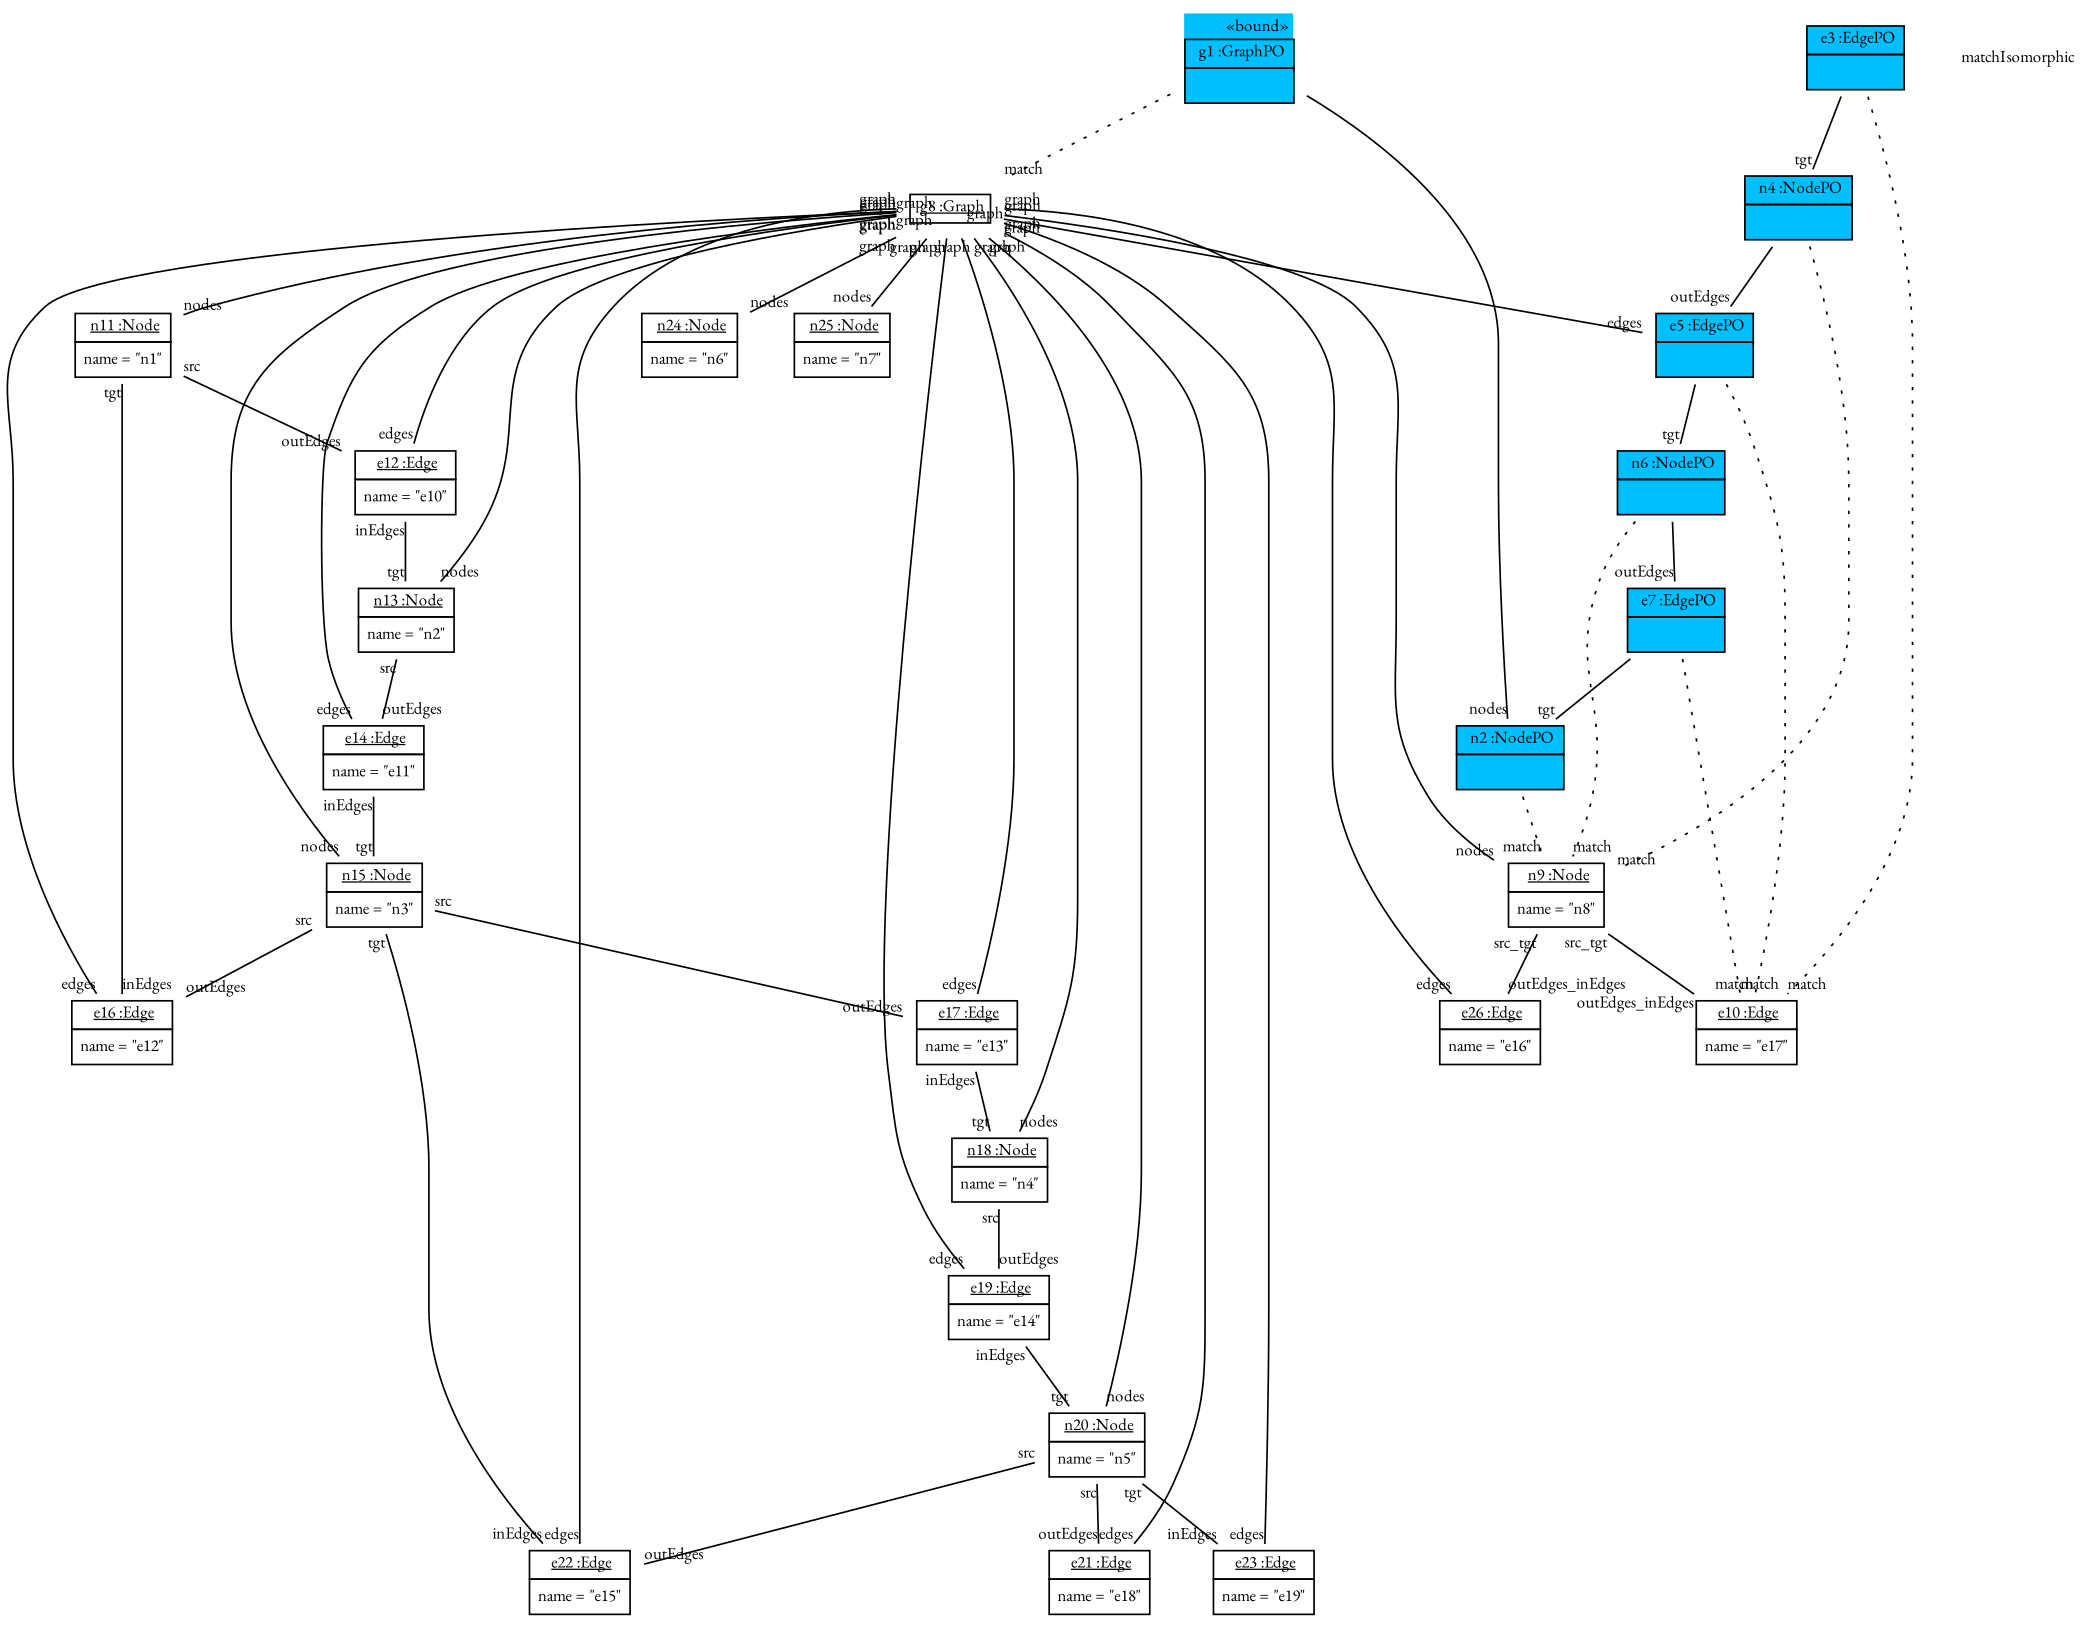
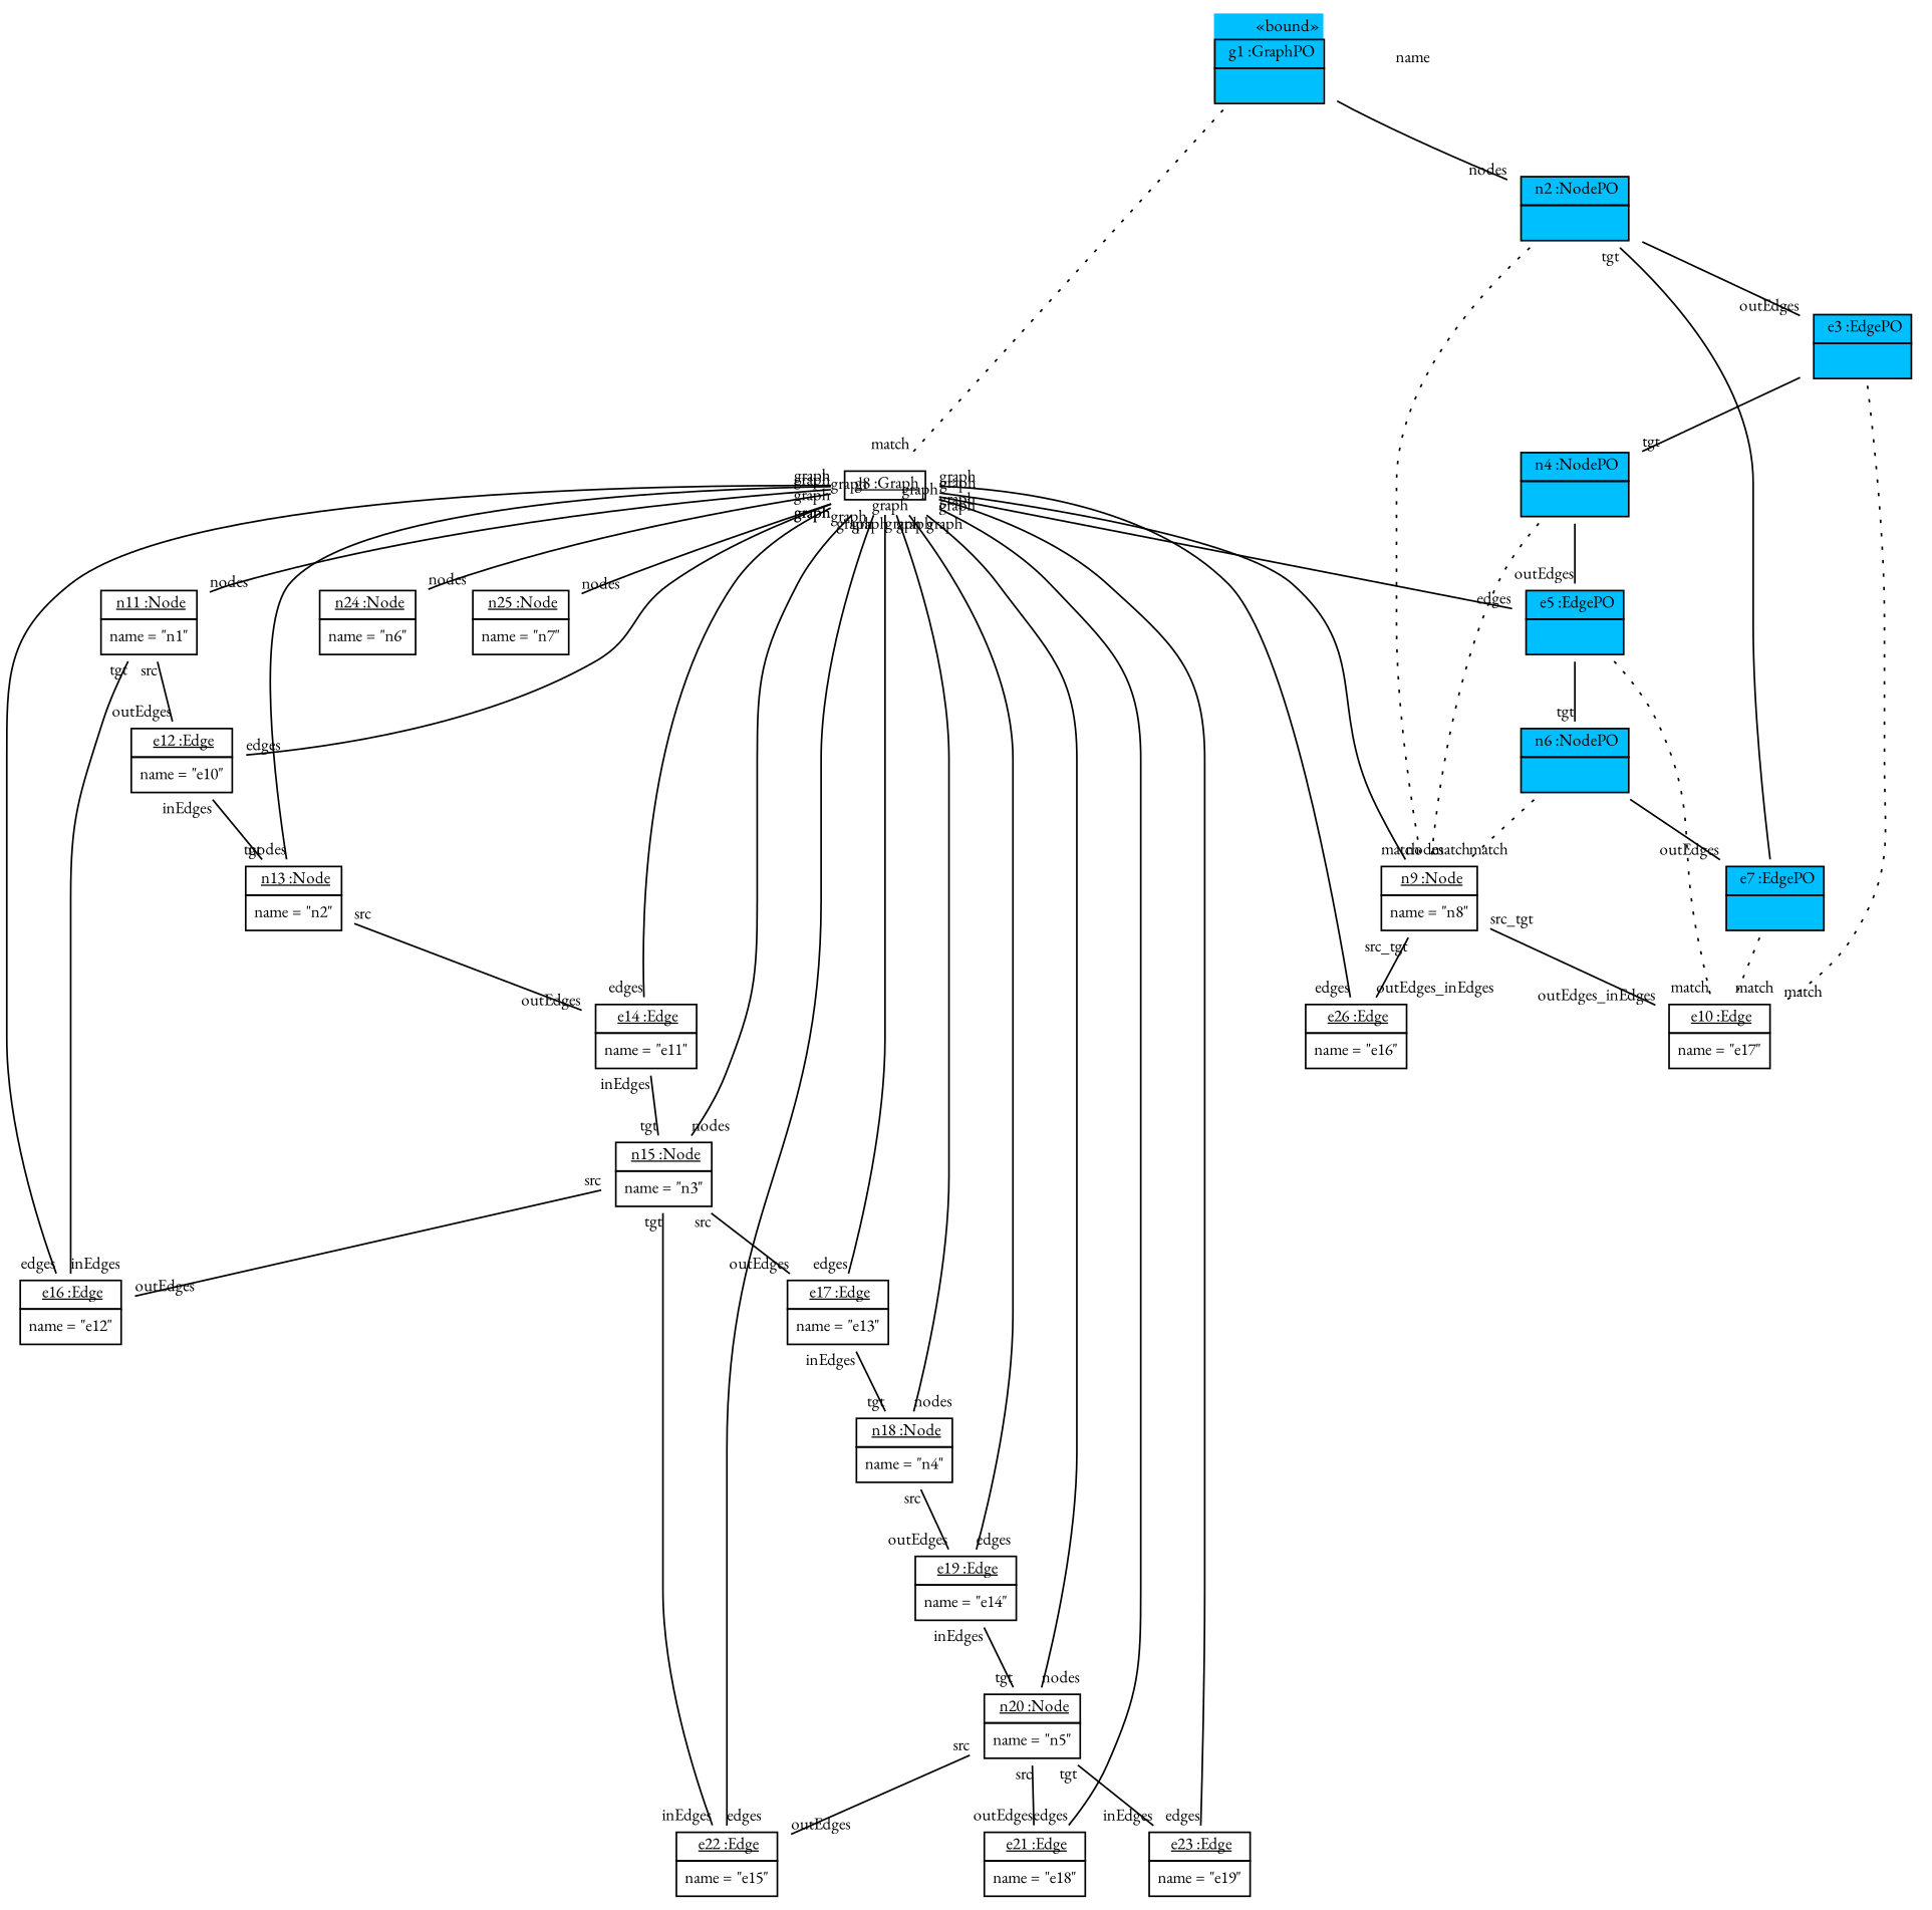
  graph {
    fontname="EB Garamond"
    node [fontname="EB Garamond" fontsize=10 shape=none]
    edge [fontname="EB Garamond" fontsize=10 headlabel=outEdges taillabel="graph"]
    n1 [label=<<table border='0' cellborder='1' cellspacing='0' color='black' bgcolor='deepskyblue'> <tr> <td border='0' align='right'><font color='black'>&#171;bound&#187;</font></td></tr> <tr> <td align='center'> <font color='black'> g1 :GraphPO </font></td></tr> <tr> <td align='left'> <table border='0' cellborder='0' cellspacing='0' color='black'> <tr> <td>  </td></tr></table></td></tr></table>>]
    n2 [label=<<table border='0' cellborder='1' cellspacing='0' color='black' bgcolor='deepskyblue'>  <tr> <td align='center'> <font color='black'> n2 :NodePO </font></td></tr> <tr> <td align='left'> <table border='0' cellborder='0' cellspacing='0' color='black'> <tr> <td>  </td></tr></table></td></tr></table>>]
    n3 [label=<<table border='0' cellborder='1' cellspacing='0'> <tr> <td> <u>g8 :Graph</u></td></tr></table>>]
    n4 [label=<<table border='0' cellborder='1' cellspacing='0' color='black' bgcolor='deepskyblue'>  <tr> <td align='center'> <font color='black'> e3 :EdgePO </font></td></tr> <tr> <td align='left'> <table border='0' cellborder='0' cellspacing='0' color='black'> <tr> <td>  </td></tr></table></td></tr></table>>]
    n5 [label=<<table border='0' cellborder='1' cellspacing='0'> <tr> <td> <u>n9 :Node</u></td></tr><tr><td><table border='0' cellborder='0' cellspacing='0'><tr><td>name = "n8"</td></tr></table></td></tr></table>>]
    n6 [label=<<table border='0' cellborder='1' cellspacing='0' color='black' bgcolor='deepskyblue'>  <tr> <td align='center'> <font color='black'> e5 :EdgePO </font></td></tr> <tr> <td align='left'> <table border='0' cellborder='0' cellspacing='0' color='black'> <tr> <td>  </td></tr></table></td></tr></table>>]
    n7 [label=<<table border='0' cellborder='1' cellspacing='0'> <tr> <td> <u>n11 :Node</u></td></tr><tr><td><table border='0' cellborder='0' cellspacing='0'><tr><td>name = "n1"</td></tr></table></td></tr></table>>]
    n8 [label=<<table border='0' cellborder='1' cellspacing='0'> <tr> <td> <u>e12 :Edge</u></td></tr><tr><td><table border='0' cellborder='0' cellspacing='0'><tr><td>name = "e10"</td></tr></table></td></tr></table>>]
    n9 [label=<<table border='0' cellborder='1' cellspacing='0'> <tr> <td> <u>n13 :Node</u></td></tr><tr><td><table border='0' cellborder='0' cellspacing='0'><tr><td>name = "n2"</td></tr></table></td></tr></table>>]
    n10 [label=<<table border='0' cellborder='1' cellspacing='0'> <tr> <td> <u>e14 :Edge</u></td></tr><tr><td><table border='0' cellborder='0' cellspacing='0'><tr><td>name = "e11"</td></tr></table></td></tr></table>>]
    n11 [label=<<table border='0' cellborder='1' cellspacing='0'> <tr> <td> <u>n15 :Node</u></td></tr><tr><td><table border='0' cellborder='0' cellspacing='0'><tr><td>name = "n3"</td></tr></table></td></tr></table>>]
    n12 [label=<<table border='0' cellborder='1' cellspacing='0'> <tr> <td> <u>e16 :Edge</u></td></tr><tr><td><table border='0' cellborder='0' cellspacing='0'><tr><td>name = "e12"</td></tr></table></td></tr></table>>]
    n13 [label=<<table border='0' cellborder='1' cellspacing='0'> <tr> <td> <u>e17 :Edge</u></td></tr><tr><td><table border='0' cellborder='0' cellspacing='0'><tr><td>name = "e13"</td></tr></table></td></tr></table>>]
    n14 [label=<<table border='0' cellborder='1' cellspacing='0'> <tr> <td> <u>n18 :Node</u></td></tr><tr><td><table border='0' cellborder='0' cellspacing='0'><tr><td>name = "n4"</td></tr></table></td></tr></table>>]
    n15 [label=<<table border='0' cellborder='1' cellspacing='0'> <tr> <td> <u>e19 :Edge</u></td></tr><tr><td><table border='0' cellborder='0' cellspacing='0'><tr><td>name = "e14"</td></tr></table></td></tr></table>>]
    n16 [label=<<table border='0' cellborder='1' cellspacing='0'> <tr> <td> <u>n20 :Node</u></td></tr><tr><td><table border='0' cellborder='0' cellspacing='0'><tr><td>name = "n5"</td></tr></table></td></tr></table>>]
    n17 [label=<<table border='0' cellborder='1' cellspacing='0'> <tr> <td> <u>e21 :Edge</u></td></tr><tr><td><table border='0' cellborder='0' cellspacing='0'><tr><td>name = "e18"</td></tr></table></td></tr></table>>]
    n18 [label=<<table border='0' cellborder='1' cellspacing='0'> <tr> <td> <u>e22 :Edge</u></td></tr><tr><td><table border='0' cellborder='0' cellspacing='0'><tr><td>name = "e15"</td></tr></table></td></tr></table>>]
    n19 [label=<<table border='0' cellborder='1' cellspacing='0'> <tr> <td> <u>e23 :Edge</u></td></tr><tr><td><table border='0' cellborder='0' cellspacing='0'><tr><td>name = "e19"</td></tr></table></td></tr></table>>]
    n20 [label=<<table border='0' cellborder='1' cellspacing='0'> <tr> <td> <u>n24 :Node</u></td></tr><tr><td><table border='0' cellborder='0' cellspacing='0'><tr><td>name = "n6"</td></tr></table></td></tr></table>>]
    n21 [label=<<table border='0' cellborder='1' cellspacing='0'> <tr> <td> <u>n25 :Node</u></td></tr><tr><td><table border='0' cellborder='0' cellspacing='0'><tr><td>name = "n7"</td></tr></table></td></tr></table>>]
    n22 [label=<<table border='0' cellborder='1' cellspacing='0'> <tr> <td> <u>e26 :Edge</u></td></tr><tr><td><table border='0' cellborder='0' cellspacing='0'><tr><td>name = "e16"</td></tr></table></td></tr></table>>]
    n23 [label=<<table border='0' cellborder='1' cellspacing='0' color='black' bgcolor='deepskyblue'>  <tr> <td align='center'> <font color='black'> n4 :NodePO </font></td></tr> <tr> <td align='left'> <table border='0' cellborder='0' cellspacing='0' color='black'> <tr> <td>  </td></tr></table></td></tr></table>>]
    n24 [label=<<table border='0' cellborder='1' cellspacing='0'> <tr> <td> <u>e10 :Edge</u></td></tr><tr><td><table border='0' cellborder='0' cellspacing='0'><tr><td>name = "e17"</td></tr></table></td></tr></table>>]
    n25 [label=<<table border='0' cellborder='1' cellspacing='0' color='black' bgcolor='deepskyblue'>  <tr> <td align='center'> <font color='black'> n6 :NodePO </font></td></tr> <tr> <td align='left'> <table border='0' cellborder='0' cellspacing='0' color='black'> <tr> <td>  </td></tr></table></td></tr></table>>]
    n26 [label=<<table border='0' cellborder='1' cellspacing='0' color='black' bgcolor='deepskyblue'>  <tr> <td align='center'> <font color='black'> e7 :EdgePO </font></td></tr> <tr> <td align='left'> <table border='0' cellborder='0' cellspacing='0' color='black'> <tr> <td>  </td></tr></table></td></tr></table>>]
-   matchIsomorphic
+   matchIsomorphic [label=name]
    n1 -- n2 [color=black fontcolor=black headlabel=nodes taillabel=""]
    n1 -- n3 [color=black fontcolor=black headlabel=match style=dotted taillabel=""]
+   n2 -- n4 [color=black fontcolor=black taillabel=""]
    n2 -- n5 [color=black fontcolor=black headlabel=match style=dotted taillabel=""]
    n3 -- n5 [headlabel=nodes]
    n3 -- n6 [headlabel=edges]
    n3 -- n7 [headlabel=nodes]
    n3 -- n8 [headlabel=edges]
    n3 -- n9 [headlabel=nodes]
    n3 -- n10 [headlabel=edges]
    n3 -- n11 [headlabel=nodes]
    n3 -- n12 [headlabel=edges]
    n3 -- n13 [headlabel=edges]
    n3 -- n14 [headlabel=nodes]
    n3 -- n15 [headlabel=edges]
    n3 -- n16 [headlabel=nodes]
    n3 -- n17 [headlabel=edges]
    n3 -- n18 [headlabel=edges]
    n3 -- n19 [headlabel=edges]
    n3 -- n20 [headlabel=nodes]
    n3 -- n21 [headlabel=nodes]
    n3 -- n22 [headlabel=edges]
    n4 -- n23 [color=black fontcolor=black headlabel=tgt taillabel=""]
    n4 -- n24 [color=black fontcolor=black headlabel=match style=dotted taillabel=""]
    n5 -- n22 [headlabel=outEdges_inEdges taillabel=src_tgt]
    n5 -- n24 [headlabel=outEdges_inEdges taillabel=src_tgt]
    n6 -- n24 [color=black fontcolor=black headlabel=match style=dotted taillabel=""]
    n6 -- n25 [color=black fontcolor=black headlabel=tgt taillabel=""]
    n7 -- n8 [taillabel=src]
    n7 -- n12 [headlabel=inEdges taillabel=tgt]
    n8 -- n9 [headlabel=tgt taillabel=inEdges]
    n9 -- n10 [taillabel=src]
    n10 -- n11 [headlabel=tgt taillabel=inEdges]
    n11 -- n12 [taillabel=src]
    n11 -- n13 [taillabel=src]
    n11 -- n18 [headlabel=inEdges taillabel=tgt]
    n13 -- n14 [headlabel=tgt taillabel=inEdges]
    n14 -- n15 [taillabel=src]
    n15 -- n16 [headlabel=tgt taillabel=inEdges]
    n16 -- n17 [taillabel=src]
    n16 -- n18 [taillabel=src]
    n16 -- n19 [headlabel=inEdges taillabel=tgt]
    n23 -- n5 [color=black fontcolor=black headlabel=match style=dotted taillabel=""]
    n23 -- n6 [color=black fontcolor=black taillabel=""]
    n25 -- n5 [color=black fontcolor=black headlabel=match style=dotted taillabel=""]
    n25 -- n26 [color=black fontcolor=black taillabel=""]
    n26 -- n2 [color=black fontcolor=black headlabel=tgt taillabel=""]
    n26 -- n24 [color=black fontcolor=black headlabel=match style=dotted taillabel=""]
  }
